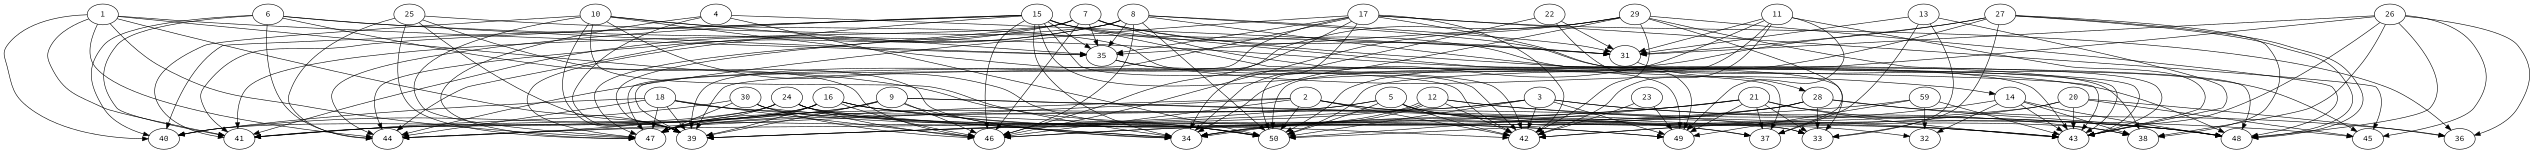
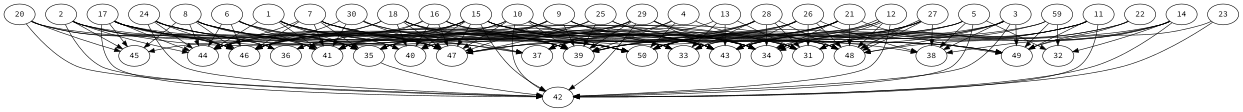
  digraph {
    fontname="Source Code Pro"
    node [alpha=0.05 fontname="Source Code Pro"]
    edge [fontname="Source Code Pro"]
    1 [alpha=0.04 expect_size=27473920]
    35 [expect_size=22575104]
    39 [alpha=0.15 expect_size=23955456]
    40 [alpha=0.08 expect_size=9377792]
    41 [alpha=0.04 expect_size=10913792]
    44 [alpha=0.15 expect_size=49713152]
    47 [alpha=0.16 expect_size=38263808]
    50 [alpha=0.16 expect_size=18253824]
    42 [alpha=0.12 expect_size=43482112]
    2 [alpha=0.15 expect_size=31493120]
    37 [alpha=0.10 expect_size=26163200]
    45 [alpha=0.17 expect_size=21725184]
    46 [expect_size=33540096]
    3 [alpha=0.10 expect_size=40048640]
    38 [alpha=0.07 expect_size=12487680]
    48 [alpha=0.17 expect_size=14671872]
    49 [alpha=0.19 expect_size=30680064]
    4 [alpha=0.20 expect_size=11995136]
    31 [alpha=0.14 expect_size=11574272]
    5 [alpha=0.06 expect_size=50353152]
    32 [alpha=0.17 expect_size=28390400]
    6 [alpha=0.11 expect_size=25948160]
    7 [alpha=0.18 expect_size=47515648]
    43 [alpha=0.16 expect_size=36872192]
    8 [alpha=0.02 expect_size=42336256]
    33 [expect_size=25165824]
    9 [alpha=0.14 expect_size=48424960]
    34 [alpha=0.08 expect_size=36704256]
    10 [alpha=0.17 expect_size=47401984]
    11 [alpha=0.10 expect_size=20159488]
    12 [alpha=0.04 expect_size=29405184]
    13 [alpha=0.18 expect_size=16686080]
    14 [alpha=0.08 expect_size=39332864]
    15 [alpha=0.03 expect_size=38688768]
    16 [alpha=0.17 expect_size=5533696]
    17 [alpha=0.08 expect_size=31206400]
    36 [alpha=0.02 expect_size=27887616]
    18 [alpha=0.09 expect_size=25969664]
    n39 [alpha=0.16 expect_size=31581184 label=59]
    20 [alpha=0.07 expect_size=17771520]
    21 [alpha=0.07 expect_size=10561536]
    22 [alpha=0.19 expect_size=35035136]
    23 [expect_size=43483136]
    24 [alpha=0.14 expect_size=39567360]
    25 [alpha=0.02 expect_size=12351488]
    26 [alpha=0.19 expect_size=19602432]
    27 [alpha=0.14 expect_size=11756544]
    28 [expect_size=30658560]
    29 [alpha=0.14 expect_size=5575680]
    30 [alpha=0.01 expect_size=42836992]
    1 -> 35
    1 -> 39
    1 -> 40
    1 -> 41
    1 -> 44
    1 -> 47
    1 -> 50
    35 -> 42
    2 -> 44
    2 -> 47
    2 -> 50
    2 -> 42
    2 -> 37
    2 -> 45
    2 -> 46
    3 -> 39
    3 -> 47
    3 -> 50
    3 -> 42
    3 -> 38
    3 -> 48
    3 -> 49
    4 -> 39
    4 -> 47
    4 -> 50
    4 -> 31
    5 -> 41
    5 -> 47
    5 -> 50
    5 -> 42
    5 -> 38
    5 -> 32
    6 -> 35
    6 -> 40
    6 -> 41
    6 -> 44
    6 -> 46
    6 -> 48
    7 -> 35
    7 -> 39
    7 -> 41
    7 -> 44
    7 -> 37
    7 -> 46
    7 -> 31
    7 -> 43
    8 -> 35
    8 -> 41
    8 -> 44
-   8 -> 47
    8 -> 50
    8 -> 45
    8 -> 46
    8 -> 31
    8 -> 33
    9 -> 39
    9 -> 40
    9 -> 47
    9 -> 46
    9 -> 43
    9 -> 33
    9 -> 34
    10 -> 35
    10 -> 39
    10 -> 41
    10 -> 47
    10 -> 50
    10 -> 42
    10 -> 43
    10 -> 34
    11 -> 50
    11 -> 42
    11 -> 49
    11 -> 31
    11 -> 43
    11 -> 34
    12 -> 44
    12 -> 42
    12 -> 48
    12 -> 43
    12 -> 34
    12 -> 34
    13 -> 37
    13 -> 31
    13 -> 43
    13 -> 33
-   35 -> 14
+   14 -> 35
    14 -> 42
    14 -> 38
    14 -> 48
    14 -> 32
    14 -> 43
    15 -> 35
    15 -> 40
    15 -> 41
    15 -> 44
    15 -> 47
    15 -> 42
    15 -> 46
    15 -> 38
    15 -> 48
    15 -> 49
    15 -> 43
    15 -> 34
    16 -> 39
    16 -> 40
    16 -> 41
    16 -> 47
-   16 -> 37
+   18 -> 37
    16 -> 46
    16 -> 49
    16 -> 43
    17 -> 35
    17 -> 39
    17 -> 44
    17 -> 47
    17 -> 50
    17 -> 42
    17 -> 45
    17 -> 46
    17 -> 43
    17 -> 36
    18 -> 39
    18 -> 40
    18 -> 44
    18 -> 47
    18 -> 46
    18 -> 49
    18 -> 33
    n39 -> 46
    n39 -> 49
    n39 -> 32
    n39 -> 43
    20 -> 42
    20 -> 45
    20 -> 46
    20 -> 43
    20 -> 36
    21 -> 39
    21 -> 50
    21 -> 37
    21 -> 48
    21 -> 49
    21 -> 43
    21 -> 33
    21 -> 34
    22 -> 49
    22 -> 31
    22 -> 34
    23 -> 42
    23 -> 49
    24 -> 41
    24 -> 44
    24 -> 47
    24 -> 50
    24 -> 42
    24 -> 46
    24 -> 34
    25 -> 39
    25 -> 44
    25 -> 47
    25 -> 31
    25 -> 34
    26 -> 50
    26 -> 45
    26 -> 38
    26 -> 48
    26 -> 31
    26 -> 43
    26 -> 36
    27 -> 39
    27 -> 50
    27 -> 38
    27 -> 48
    27 -> 48
    27 -> 31
    27 -> 33
    28 -> 39
    28 -> 50
    28 -> 48
-   31 -> 28
+   28 -> 31
    28 -> 33
    28 -> 34
    28 -> 36
    29 -> 35
    29 -> 39
    29 -> 42
    29 -> 37
    29 -> 46
    29 -> 48
    29 -> 43
    29 -> 34
    30 -> 41
    30 -> 47
    30 -> 50
    30 -> 46
    30 -> 34
  }
